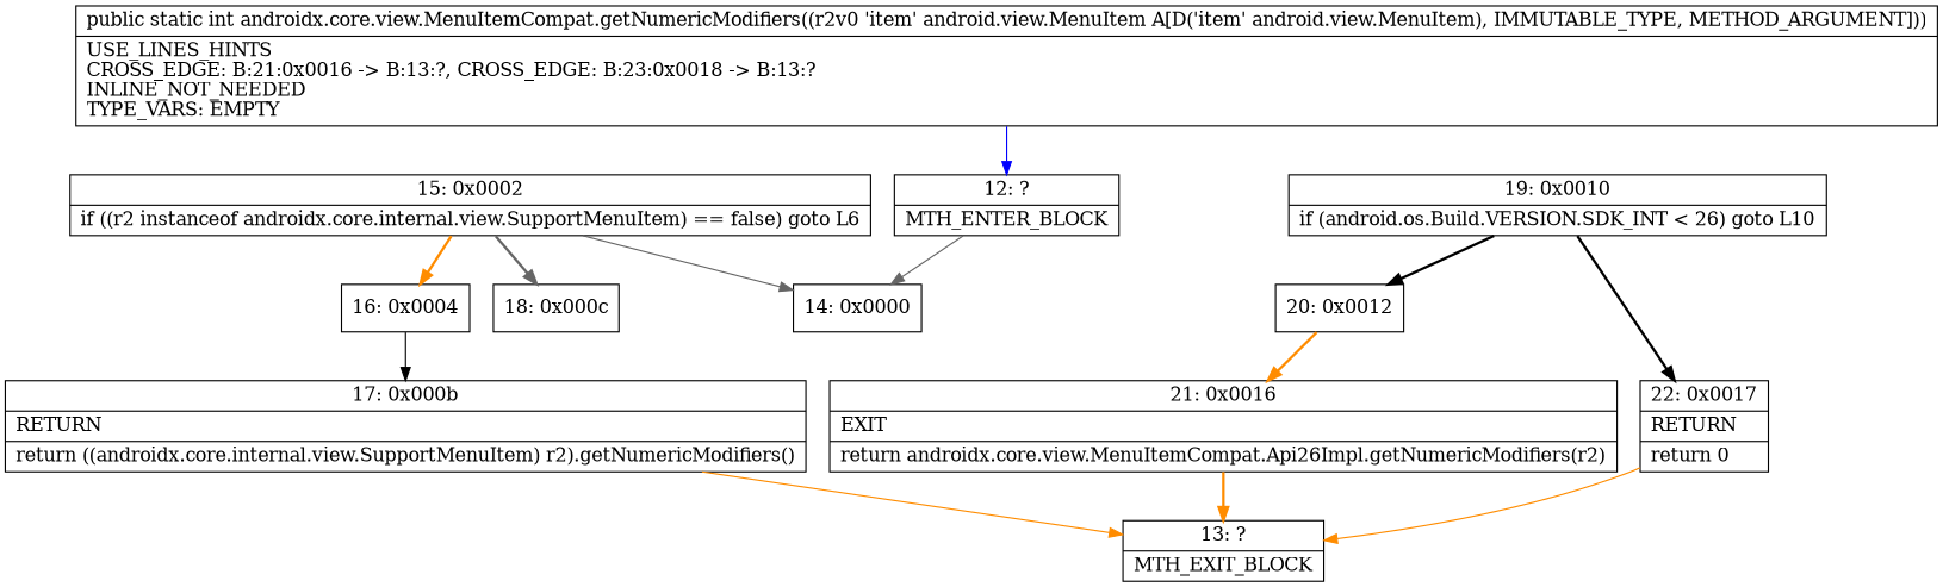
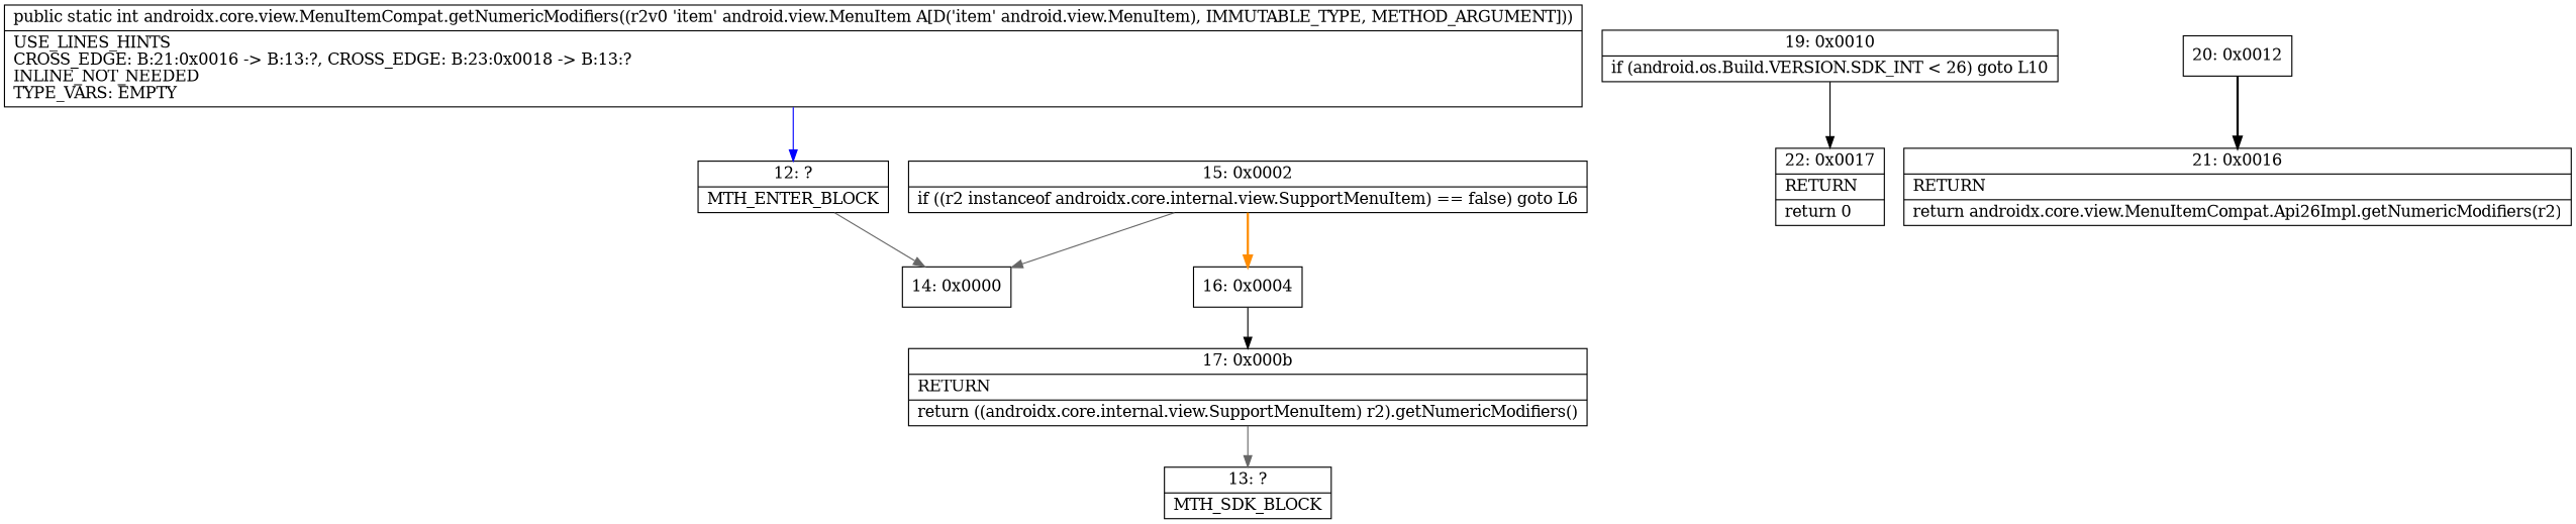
  digraph {
    node [shape=record]
    edge [color=darkorange style=solid]
    n1 [label="{12\:\ ?|MTH_ENTER_BLOCK\l}"]
    n2 [label="{14\:\ 0x0000}"]
    n3 [label="{15\:\ 0x0002|if ((r2 instanceof androidx.core.internal.view.SupportMenuItem) == false) goto L6\l}"]
    n4 [label="{16\:\ 0x0004}"]
-   n5 [label="{18\:\ 0x000c}"]
    n6 [label="{17\:\ 0x000b|RETURN\l|return ((androidx.core.internal.view.SupportMenuItem) r2).getNumericModifiers()\l}"]
-   n7 [label="{13\:\ ?|MTH_EXIT_BLOCK\l}"]
+   n7 [label="{13\:\ ?|MTH_SDK_BLOCK\l}"]
    n8 [label="{19\:\ 0x0010|if (android.os.Build.VERSION.SDK_INT \< 26) goto L10\l}"]
    n9 [label="{20\:\ 0x0012}"]
    n10 [label="{22\:\ 0x0017|RETURN\l|return 0\l}"]
-   n11 [label="{21\:\ 0x0016|EXIT\l|return androidx.core.view.MenuItemCompat.Api26Impl.getNumericModifiers(r2)\l}"]
+   n11 [label="{21\:\ 0x0016|RETURN\l|return androidx.core.view.MenuItemCompat.Api26Impl.getNumericModifiers(r2)\l}"]
    n12 [label="{public static int androidx.core.view.MenuItemCompat.getNumericModifiers((r2v0 'item' android.view.MenuItem A[D('item' android.view.MenuItem), IMMUTABLE_TYPE, METHOD_ARGUMENT]))  | USE_LINES_HINTS\lCROSS_EDGE: B:21:0x0016 \-\> B:13:?, CROSS_EDGE: B:23:0x0018 \-\> B:13:?\lINLINE_NOT_NEEDED\lTYPE_VARS: EMPTY\l}"]
    n1 -> n2 [color=gray40]
    n3 -> n2 [color=gray40]
    n3 -> n4 [style=bold]
-   n3 -> n5 [color=gray40 style=bold]
    n4 -> n6 [color=black]
-   n6 -> n7
-   n8 -> n9 [color=black style=bold]
-   n8 -> n10 [color=black style=bold]
-   n9 -> n11 [style=bold]
-   n10 -> n7
-   n11 -> n7 [style=bold]
+   n6 -> n7 [color=gray40]
+   n8 -> n10 [color=black]
+   n9 -> n11 [color=black style=bold]
    n12 -> n1 [color=blue]
  }
